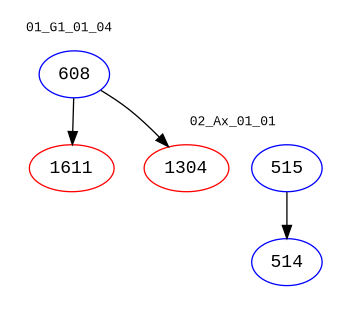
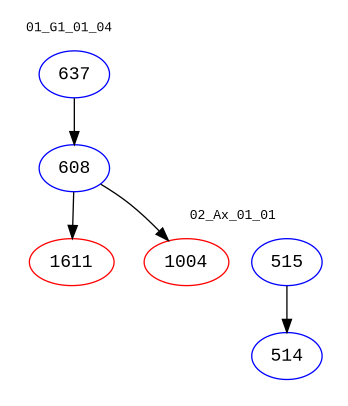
  digraph {
    fontname="Liberation Mono"
    node [color=blue fontname="Liberation Mono"]
    edge [color=black fontname="Liberation Mono"]
    n1 [label=515]
    n2 [label=514]
-   n3 [color=red label=1304]
+   n3 [color=red label=1004]
+   n4 [label=637]
    n5 [label=608]
    n6 [color=red label=1611]
    subgraph cluster_1 {
      color=white
      fontsize=10
      label="02_Ax_01_01"
      n1
      n2
      n3
    }
    subgraph cluster_2 {
      color=white
      fontsize=10
      label="01_G1_01_04"
+     n4
      n5
      n6
    }
    n1 -> n2
+   n4 -> n5
    n5 -> n3
    n5 -> n6
  }
